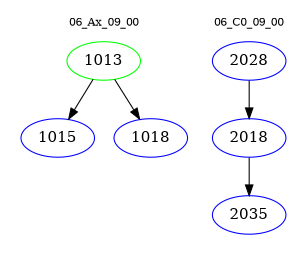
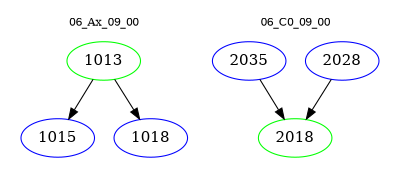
  digraph {
    node [color=blue]
    edge [color=black]
    n1 [label=1015]
    n2 [color=green label=1013]
    n3 [label=1018]
    n4 [label=2028]
-   n5 [label=2018]
+   n5 [color=green label=2018]
    n6 [label=2035]
    subgraph cluster_1 {
      color=white
      fontsize=10
      label="06_Ax_09_00"
      n1
      n2
      n3
    }
    subgraph cluster_2 {
      color=white
      fontsize=10
      label="06_C0_09_00"
      n4
      n5
      n6
    }
    n2 -> n1
    n2 -> n3
    n4 -> n5
-   n5 -> n6
+   n6 -> n5
  }
